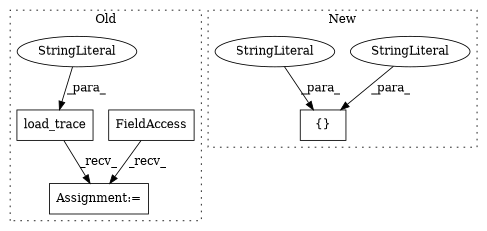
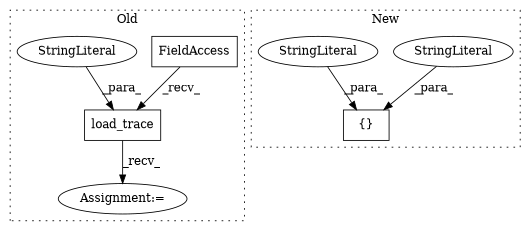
  digraph {
    node [a=45 shape=box]
    n1 [a=32 l="11,1" label=load_trace s="144,187"]
    n2 [a=22 l=11 label=FieldAccess s=132]
-   n3 [a=7 l=1 label="Assignment:=" s=131]
+   n3 [a=7 l=1 label="Assignment:=" s=131 shape=ellipse]
    n4 [l=32 label=StringLiteral s=155 shape=ellipse]
    n5 [a=4 l="1,1" label="{}" s="433,459"]
    n6 [l=14 label=StringLiteral s=445 shape=ellipse]
    n7 [l=10 label=StringLiteral s=434 shape=ellipse]
    subgraph cluster_1 {
      label=Old
      style=dotted
      n1
      n2
      n3
      n4
    }
    subgraph cluster_2 {
      label=New
      style=dotted
      n5
      n6
      n7
    }
    n1 -> n3 [label=_recv_]
-   n2 -> n3 [label=_recv_]
+   n2 -> n1 [label=_recv_]
    n4 -> n1 [label=_para_]
    n6 -> n5 [label=_para_]
    n7 -> n5 [label=_para_]
  }
